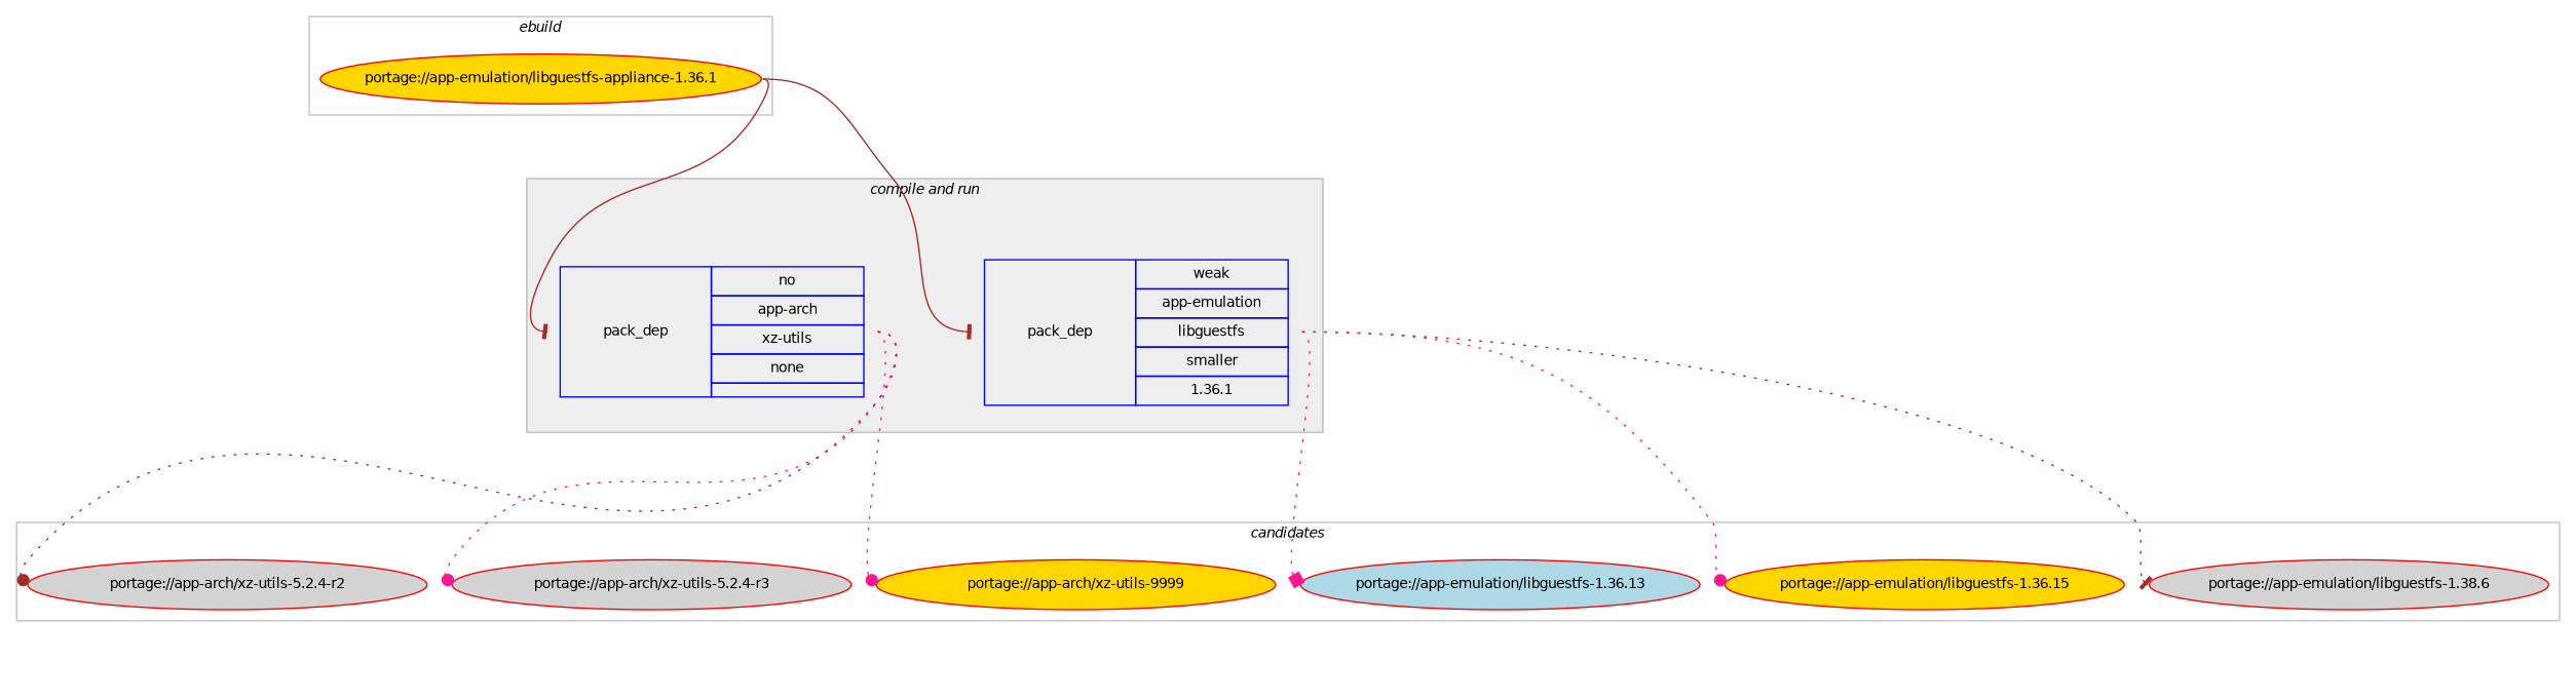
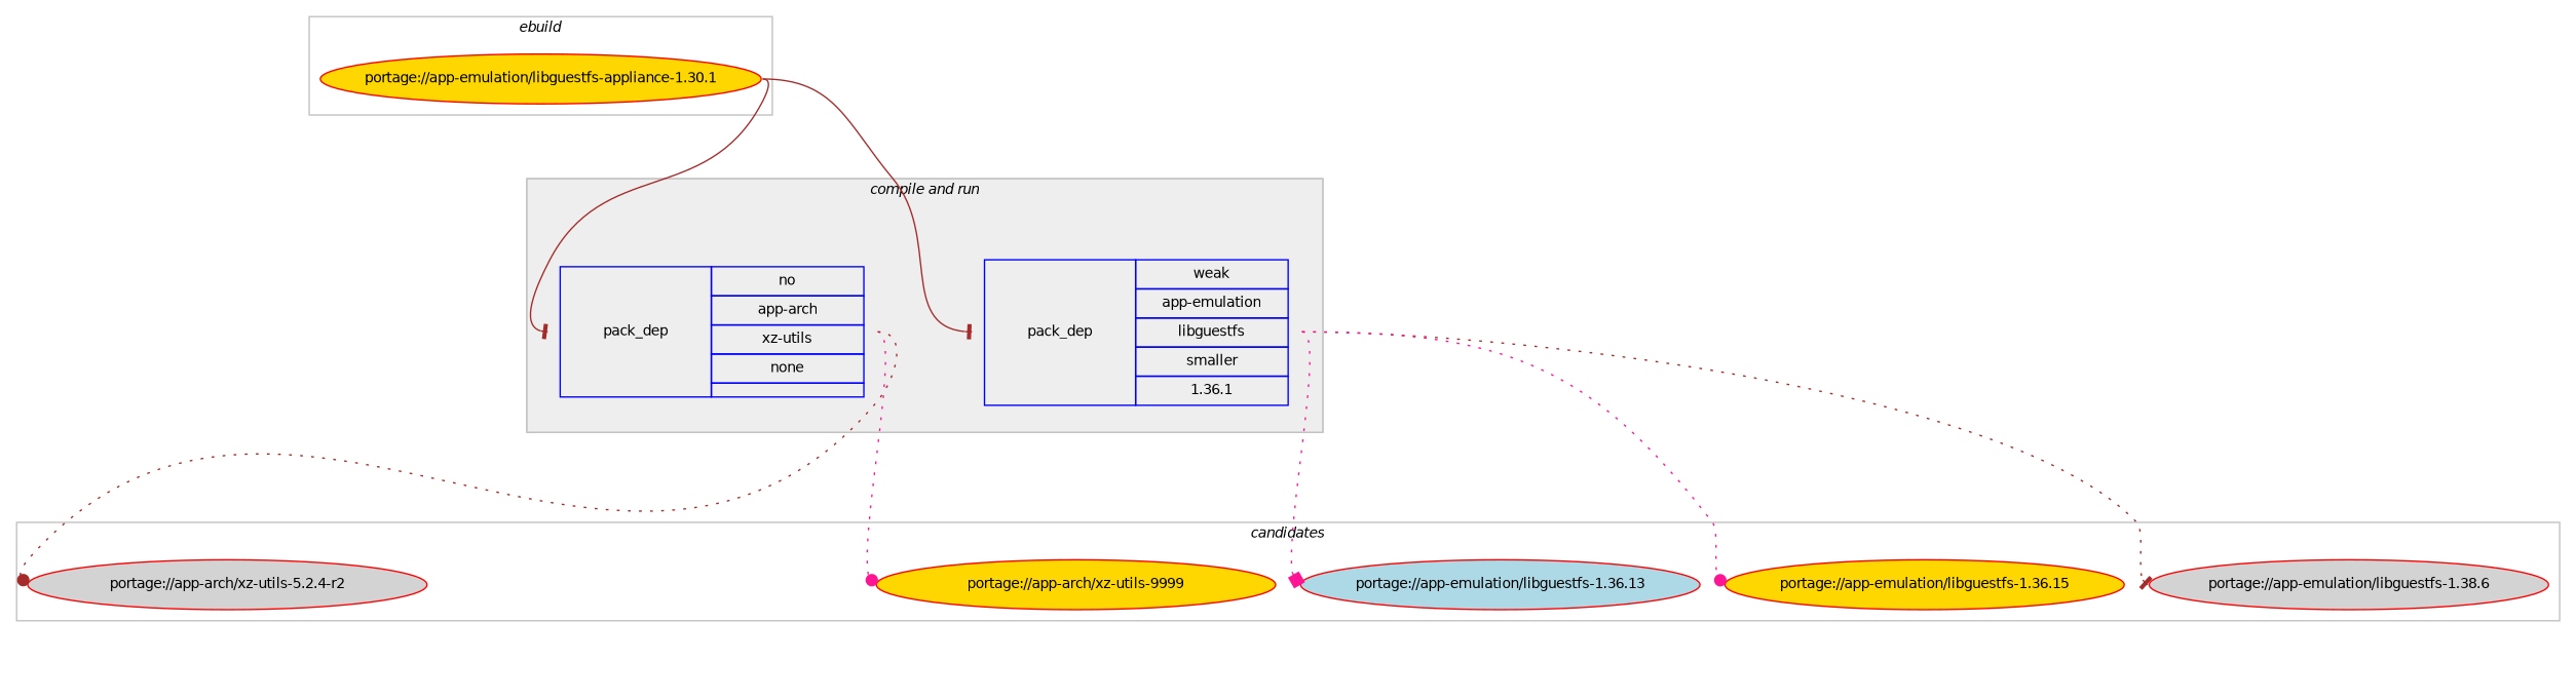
  digraph {
    compound=true
    concentrate=true
    fontname=Helvetica
    fontsize=10
    newrank=true
    rankdir=TB
    ranksep=1.5
    node [color=red fillcolor=gold fontname=Helvetica fontsize=10 style=filled]
    edge [arrowhead=dot color=brown headport=w style=dotted tailport=e weight=100]
-   n1 [label="portage://app-emulation/libguestfs-appliance-1.36.1" width=4]
+   n1 [label="portage://app-emulation/libguestfs-appliance-1.30.1" width=4]
    n2 [color=blue label=<<TABLE BORDER="0" CELLBORDER="1" CELLSPACING="0" CELLPADDING="4" WIDTH="220"><TR><TD ROWSPAN="6" CELLPADDING="30">pack_dep</TD></TR><TR><TD WIDTH="110">no</TD></TR><TR><TD>app-arch</TD></TR><TR><TD>xz-utils</TD></TR><TR><TD>none</TD></TR><TR><TD></TD></TR></TABLE>> shape=none fillcolor="" style=""]
    n3 [color=blue label=<<TABLE BORDER="0" CELLBORDER="1" CELLSPACING="0" CELLPADDING="4" WIDTH="220"><TR><TD ROWSPAN="6" CELLPADDING="30">pack_dep</TD></TR><TR><TD WIDTH="110">weak</TD></TR><TR><TD>app-emulation</TD></TR><TR><TD>libguestfs</TD></TR><TR><TD>smaller</TD></TR><TR><TD>1.36.1</TD></TR></TABLE>> shape=none fillcolor="" style=""]
    n4 [label="portage://app-arch/xz-utils-9999" width=4]
-   n5 [fillcolor=lightgrey label="portage://app-arch/xz-utils-5.2.4-r3" width=4]
    n6 [fillcolor=lightgrey label="portage://app-arch/xz-utils-5.2.4-r2" width=4]
    n7 [fillcolor=lightgrey label="portage://app-emulation/libguestfs-1.38.6" width=4]
    n8 [label="portage://app-emulation/libguestfs-1.36.15" width=4]
    n9 [fillcolor=lightblue label="portage://app-emulation/libguestfs-1.36.13" width=4]
    subgraph cluster_1 {
      color=gray
      label=<<i>ebuild</i>>
      n1
    }
    subgraph cluster_2 {
      color=gray
      label=<<i>dependencies</i>>
      subgraph cluster_3 {
        color=gray
        fillcolor="#eeeeee"
        label=<<i>run</i>>
        style=filled
        subgraph sub_4 {
          color=gray
          fillcolor="#eeeeee"
          label=<<i>run</i>>
          style=filled
          n3
        }
      }
      subgraph cluster_5 {
        color=gray
        fillcolor="#eeeeee"
        label=<<i>compile</i>>
        style=filled
        subgraph sub_6 {
          color=gray
          fillcolor="#eeeeee"
          label=<<i>compile</i>>
          style=filled
          n2
        }
      }
      subgraph cluster_7 {
        color=gray
        fillcolor="#eeeeee"
        label=<<i>compile and run</i>>
        style=filled
      }
    }
    subgraph cluster_8 {
      color=gray
      label=<<i>candidates</i>>
      rank=same
      subgraph sub_9 {
        color=black
        label=<<i>candidates</i>>
        nodesep=1
        rank=same
        n4
-       n5
        n6
      }
      subgraph sub_10 {
        color=black
        label=<<i>candidates</i>>
        nodesep=1
        rank=same
        n7
        n8
        n9
      }
    }
    n1 -> n2 [arrowhead=tee style=solid weight=20]
    n1 -> n3 [arrowhead=tee style=solid weight=20]
    n2 -> n4 [color=deeppink]
-   n2 -> n5 [color=deeppink]
    n2 -> n6
    n3 -> n7 [arrowhead=tee]
    n3 -> n8 [color=deeppink]
    n3 -> n9 [arrowhead=box color=deeppink]
  }
